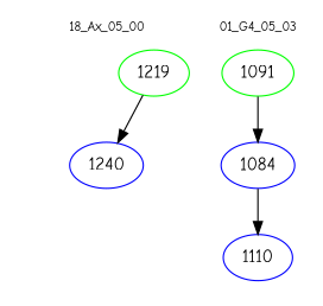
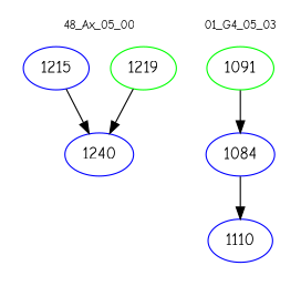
  digraph {
    fontname="Comic Neue"
    node [color=blue fontname="Comic Neue"]
    edge [color=black fontname="Comic Neue"]
    n1 [color=green label=1219]
+   n2 [label=1215]
    n3 [label=1240]
    n4 [color=green label=1091]
    n5 [label=1084]
    n6 [label=1110]
    subgraph cluster_1 {
      color=white
      fontsize=10
-     label="18_Ax_05_00"
+     label="48_Ax_05_00"
      n1
+     n2
      n3
    }
    subgraph cluster_2 {
      color=white
      fontsize=10
      label="01_G4_05_03"
      n4
      n5
      n6
    }
    n1 -> n3
+   n2 -> n3
    n4 -> n5
    n5 -> n6
  }
